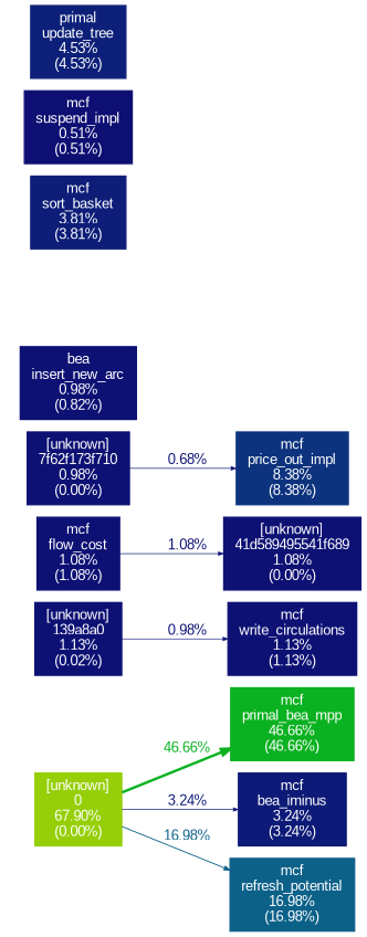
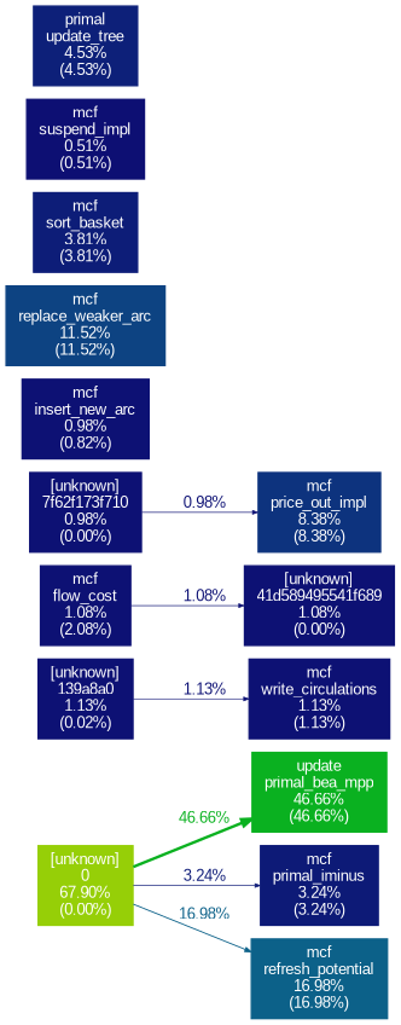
  digraph {
    fontname=Arial
    nodesep=0.125
    rankdir=LR
    ranksep=0.25
    node [color="#0d1174" fontcolor="#ffffff" fontname=Arial fontsize=10.00 shape=box style=filled]
    edge [arrowsize=0.35 color="#0d1174" fontcolor="#0d1174" fontname=Arial fontsize=10.00 labeldistance=0.50 penwidth=0.50]
    n1 [color="#96cf07" height=0 label="[unknown]\n0\n67.90%\n(0.00%)" width=0]
-   n2 [color="#0ab120" height=0 label="mcf\nprimal_bea_mpp\n46.66%\n(46.66%)" width=0]
-   n3 [color="#0d1a77" height=0 label="mcf\nbea_iminus\n3.24%\n(3.24%)" width=0]
+   n2 [color="#0ab120" height=0 label="update\nprimal_bea_mpp\n46.66%\n(46.66%)" width=0]
+   n3 [color="#0d1a77" height=0 label="mcf\nprimal_iminus\n3.24%\n(3.24%)" width=0]
    n4 [color="#0c6189" height=0 label="mcf\nrefresh_potential\n16.98%\n(16.98%)" width=0]
    n5 [height=0 label="[unknown]\n139a8a0\n1.13%\n(0.02%)" width=0]
    n6 [height=0 label="mcf\nwrite_circulations\n1.13%\n(1.13%)" width=0]
    n7 [height=0 label="[unknown]\n41d589495541f689\n1.08%\n(0.00%)" width=0]
-   n8 [height=0 label="mcf\nflow_cost\n1.08%\n(1.08%)" width=0]
+   n8 [height=0 label="mcf\nflow_cost\n1.08%\n(2.08%)" width=0]
    n9 [height=0 label="[unknown]\n7f62f173f710\n0.98%\n(0.00%)" width=0]
    n10 [color="#0d337e" height=0 label="mcf\nprice_out_impl\n8.38%\n(8.38%)" width=0]
-   n11 [height=0 label="bea\ninsert_new_arc\n0.98%\n(0.82%)" width=0]
+   n11 [height=0 label="mcf\ninsert_new_arc\n0.98%\n(0.82%)" width=0]
+   n12 [color="#0d4382" height=0 label="mcf\nreplace_weaker_arc\n11.52%\n(11.52%)" width=0]
    n13 [color="#0d1d78" height=0 label="mcf\nsort_basket\n3.81%\n(3.81%)" width=0]
    n14 [color="#0d0f73" height=0 label="mcf\nsuspend_impl\n0.51%\n(0.51%)" width=0]
    n15 [color="#0d2079" height=0 label="primal\nupdate_tree\n4.53%\n(4.53%)" width=0]
    n1 -> n2 [arrowsize=0.68 color="#0ab120" fontcolor="#0ab120" label="46.66%" labeldistance=1.87 penwidth=1.87]
    n1 -> n3 [color="#0d1a77" fontcolor="#0d1a77" label="3.24%"]
    n1 -> n4 [arrowsize=0.41 color="#0c6189" fontcolor="#0c6189" label="16.98%" labeldistance=0.68 penwidth=0.68]
-   n5 -> n6 [label="0.98%"]
+   n5 -> n6 [label="1.13%"]
    n8 -> n7 [label="1.08%"]
-   n9 -> n10 [label="0.68%"]
+   n9 -> n10 [label="0.98%"]
  }
